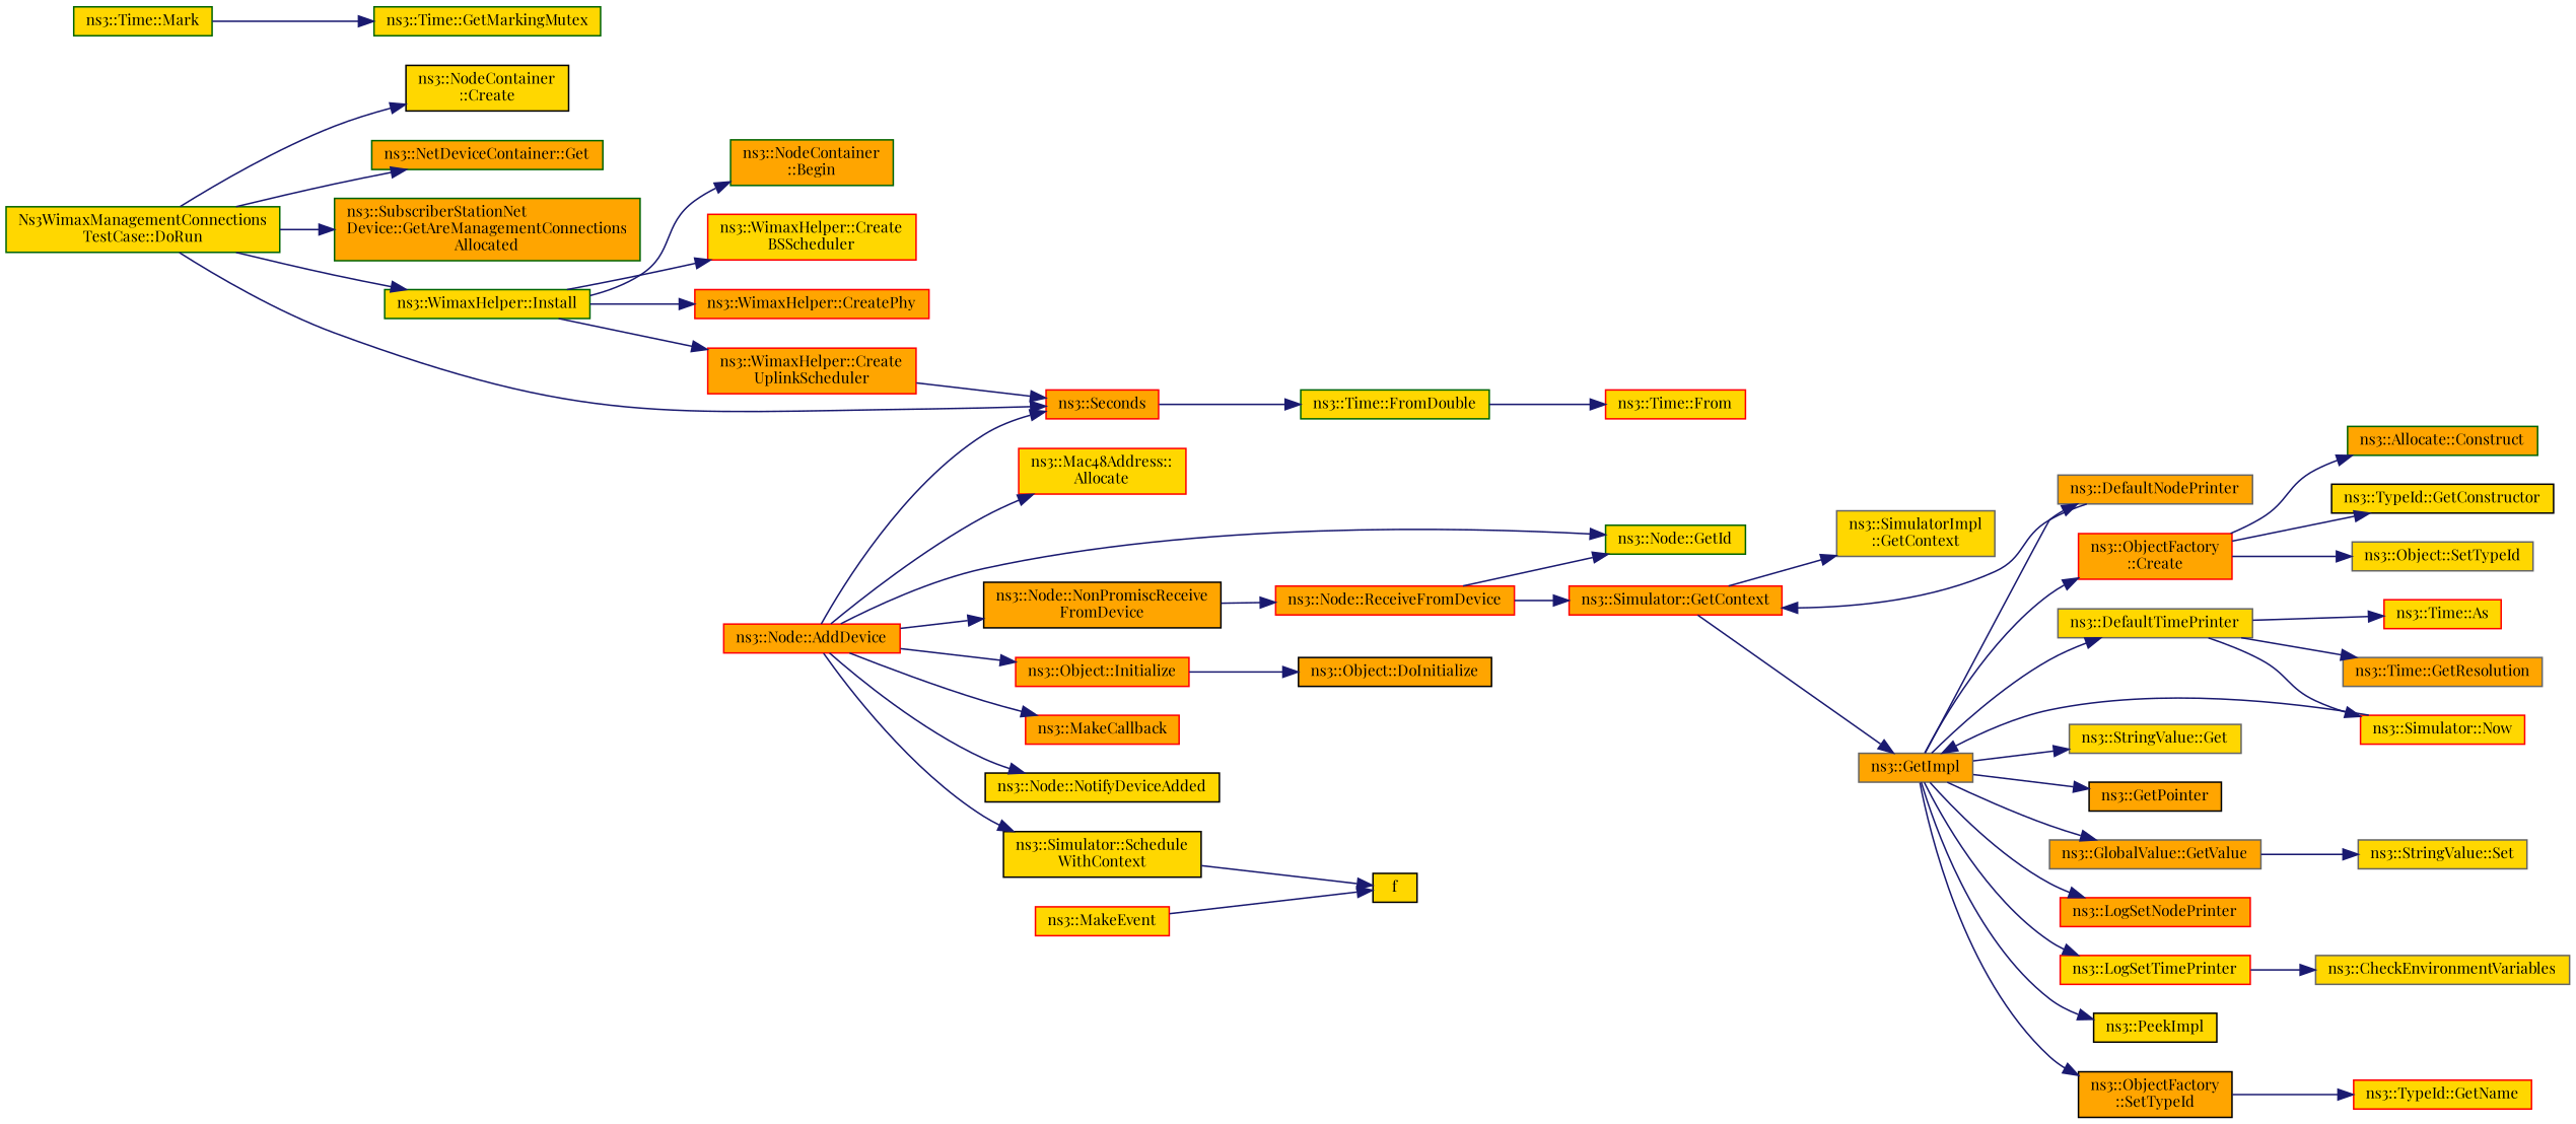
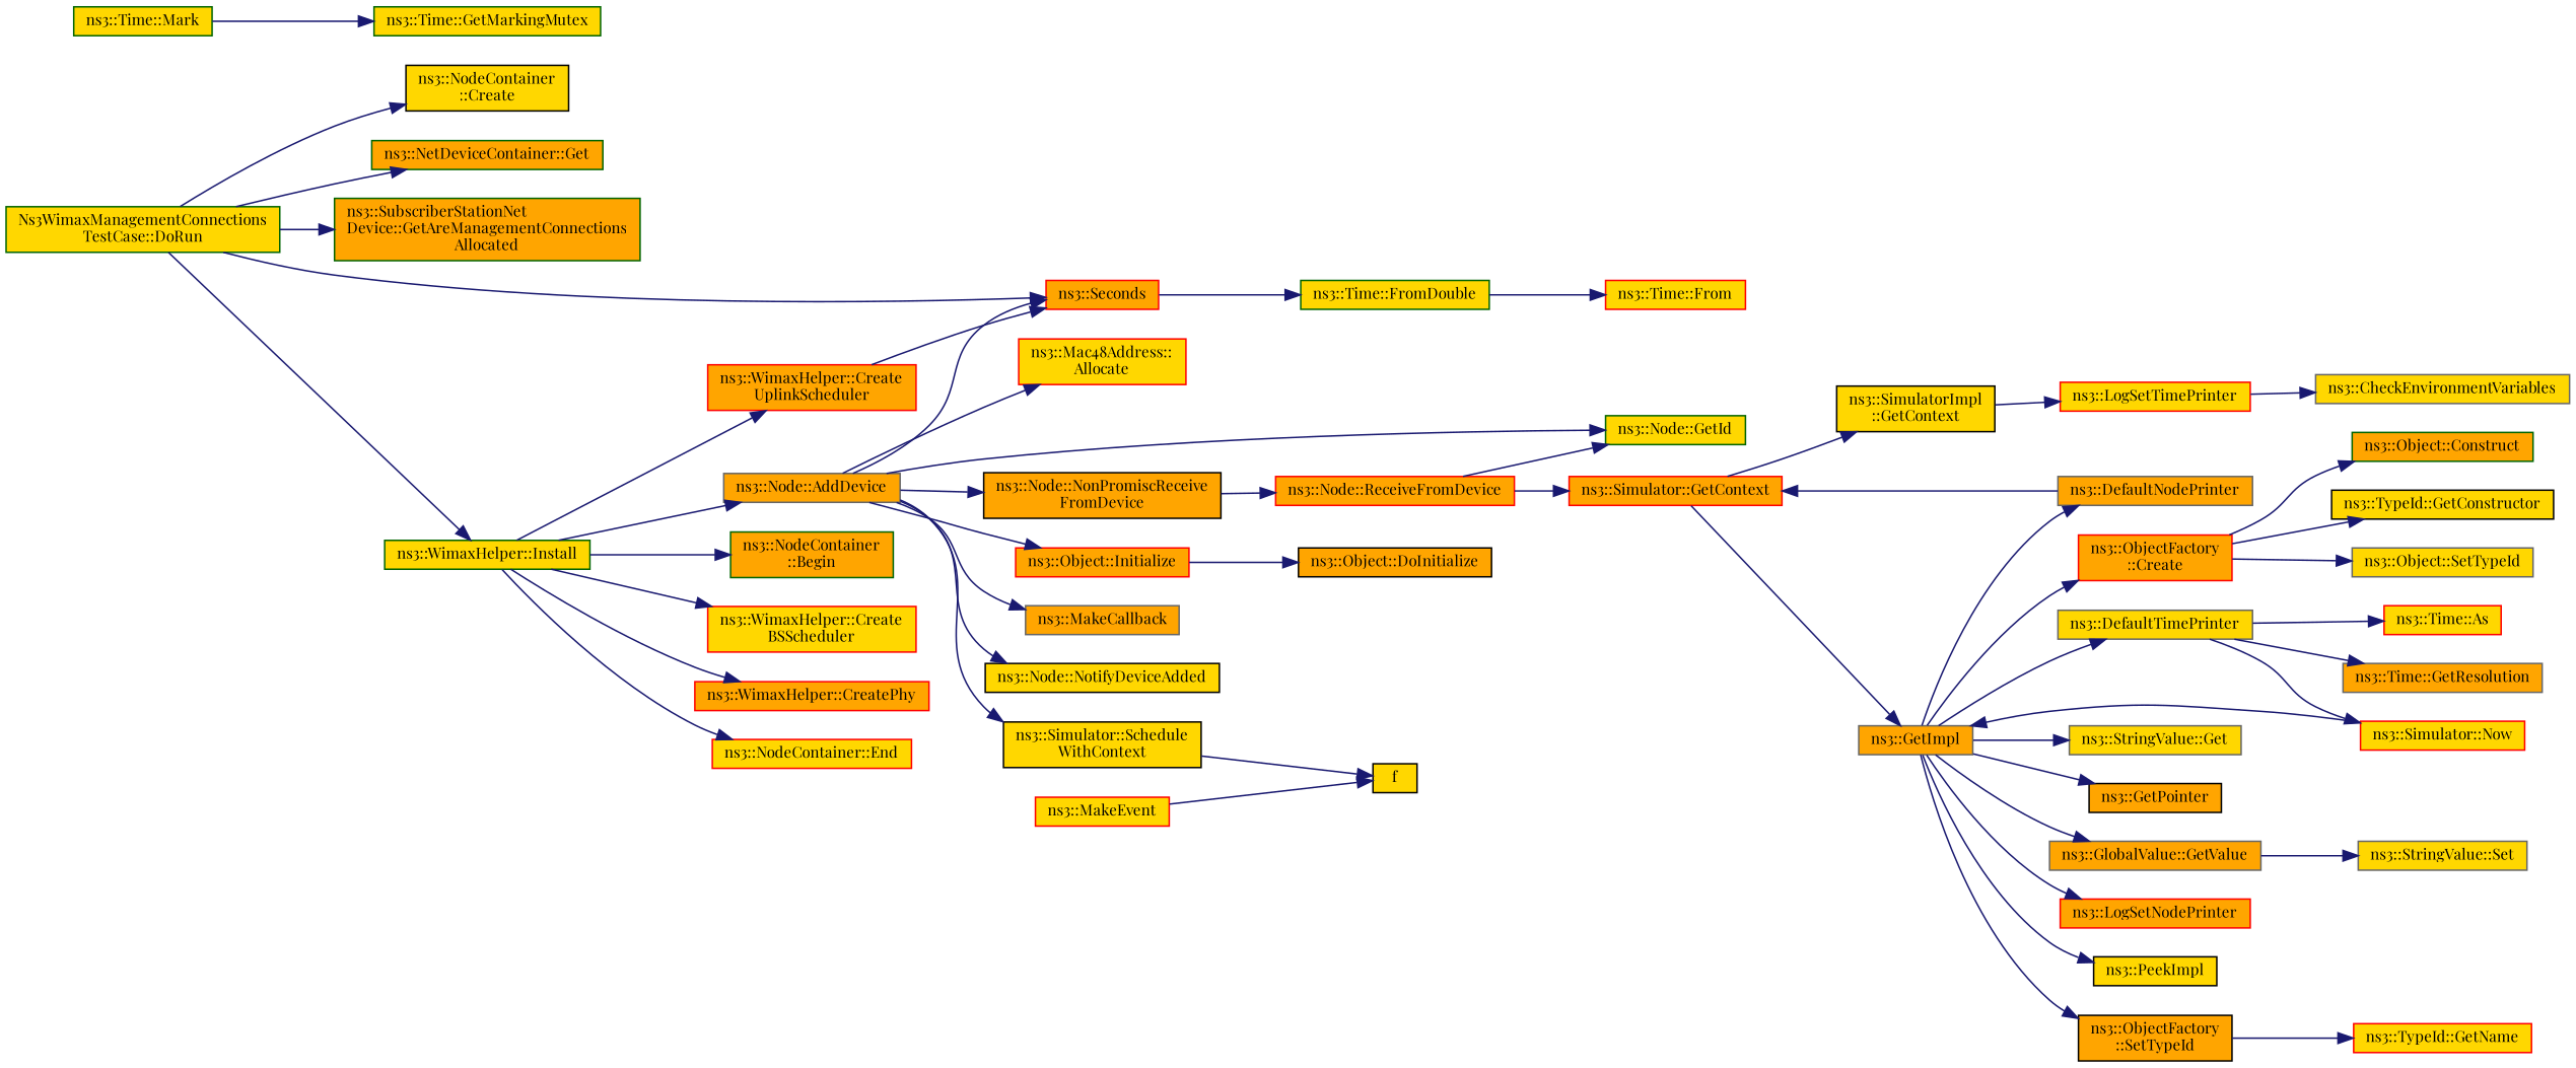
  digraph {
    fontname="Playfair Display"
    rankdir=LR
    node [color=red fillcolor=gold fontname="Playfair Display" fontsize=10 shape=record style=filled]
    edge [color=midnightblue fontname="Playfair Display" fontsize=10 labelfontname=Helvetica labelfontsize=10 style=solid]
    n1 [color=darkgreen fontcolor=black height=0.2 label="Ns3WimaxManagementConnections\lTestCase::DoRun" width=0.4]
    n2 [color=black height=0.2 label="ns3::NodeContainer\l::Create" width=0.4]
    n3 [color=darkgreen fillcolor=orange height=0.2 label="ns3::NetDeviceContainer::Get" width=0.4]
    n4 [color=darkgreen fillcolor=orange height=0.2 label="ns3::SubscriberStationNet\lDevice::GetAreManagementConnections\lAllocated" width=0.4]
    n5 [color=darkgreen height=0.2 label="ns3::WimaxHelper::Install" width=0.4]
    n6 [fillcolor=orange height=0.2 label="ns3::Seconds" width=0.4]
-   n7 [fillcolor=orange height=0.2 label="ns3::Node::AddDevice" width=0.4]
+   n7 [color=gray40 fillcolor=orange height=0.2 label="ns3::Node::AddDevice" width=0.4]
    n8 [color=darkgreen fillcolor=orange height=0.2 label="ns3::NodeContainer\l::Begin" width=0.4]
    n9 [height=0.2 label="ns3::WimaxHelper::Create\lBSScheduler" width=0.4]
    n10 [fillcolor=orange height=0.2 label="ns3::WimaxHelper::CreatePhy" width=0.4]
    n11 [fillcolor=orange height=0.2 label="ns3::WimaxHelper::Create\lUplinkScheduler" width=0.4]
+   n12 [height=0.2 label="ns3::NodeContainer::End" width=0.4]
    n13 [color=darkgreen height=0.2 label="ns3::Time::FromDouble" width=0.4]
    n14 [height=0.2 label="ns3::Mac48Address::\lAllocate" width=0.4]
    n15 [color=darkgreen height=0.2 label="ns3::Node::GetId" width=0.4]
    n16 [fillcolor=orange height=0.2 label="ns3::Object::Initialize" width=0.4]
-   n17 [fillcolor=orange height=0.2 label="ns3::MakeCallback" width=0.4]
+   n17 [color=gray40 fillcolor=orange height=0.2 label="ns3::MakeCallback" width=0.4]
    n18 [color=black fillcolor=orange height=0.2 label="ns3::Node::NonPromiscReceive\lFromDevice" width=0.4]
    n19 [color=black height=0.2 label="ns3::Node::NotifyDeviceAdded" width=0.4]
    n20 [color=black height=0.2 label="ns3::Simulator::Schedule\lWithContext" width=0.4]
    n21 [color=black fillcolor=orange height=0.2 label="ns3::Object::DoInitialize" width=0.4]
    n22 [fillcolor=orange height=0.2 label="ns3::Node::ReceiveFromDevice" width=0.4]
    n23 [color=black height=0.2 label=f width=0.4]
    n24 [fillcolor=orange height=0.2 label="ns3::Simulator::GetContext" width=0.4]
-   n25 [color=gray40 height=0.2 label="ns3::SimulatorImpl\l::GetContext" width=0.4]
+   n25 [color=black height=0.2 label="ns3::SimulatorImpl\l::GetContext" width=0.4]
    n26 [color=gray40 fillcolor=orange height=0.2 label="ns3::GetImpl" width=0.4]
    n27 [fillcolor=orange height=0.2 label="ns3::ObjectFactory\l::Create" width=0.4]
    n28 [color=gray40 fillcolor=orange height=0.2 label="ns3::DefaultNodePrinter" width=0.4]
    n29 [color=gray40 height=0.2 label="ns3::DefaultTimePrinter" width=0.4]
    n30 [color=gray40 height=0.2 label="ns3::StringValue::Get" width=0.4]
    n31 [color=black fillcolor=orange height=0.2 label="ns3::GetPointer" width=0.4]
    n32 [color=gray40 fillcolor=orange height=0.2 label="ns3::GlobalValue::GetValue" width=0.4]
    n33 [fillcolor=orange height=0.2 label="ns3::LogSetNodePrinter" width=0.4]
    n34 [height=0.2 label="ns3::LogSetTimePrinter" width=0.4]
    n35 [color=black height=0.2 label="ns3::PeekImpl" width=0.4]
    n36 [color=black fillcolor=orange height=0.2 label="ns3::ObjectFactory\l::SetTypeId" width=0.4]
-   n37 [color=darkgreen fillcolor=orange height=0.2 label="ns3::Allocate::Construct" width=0.4]
+   n37 [color=darkgreen fillcolor=orange height=0.2 label="ns3::Object::Construct" width=0.4]
    n38 [color=black height=0.2 label="ns3::TypeId::GetConstructor" width=0.4]
    n39 [color=gray40 height=0.2 label="ns3::Object::SetTypeId" width=0.4]
    n40 [height=0.2 label="ns3::Time::As" width=0.4]
    n41 [color=gray40 fillcolor=orange height=0.2 label="ns3::Time::GetResolution" width=0.4]
    n42 [height=0.2 label="ns3::Simulator::Now" width=0.4]
    n43 [color=gray40 height=0.2 label="ns3::StringValue::Set" width=0.4]
    n44 [color=gray40 height=0.2 label="ns3::CheckEnvironmentVariables" width=0.4]
    n45 [height=0.2 label="ns3::TypeId::GetName" width=0.4]
    n46 [height=0.2 label="ns3::MakeEvent" width=0.4]
    n47 [height=0.2 label="ns3::Time::From" width=0.4]
    n48 [color=darkgreen height=0.2 label="ns3::Time::Mark" width=0.4]
    n49 [color=darkgreen height=0.2 label="ns3::Time::GetMarkingMutex" width=0.4]
    n1 -> n2
    n1 -> n3
    n1 -> n4
    n1 -> n5
    n1 -> n6
+   n5 -> n7
    n5 -> n8
    n5 -> n9
    n5 -> n10
    n5 -> n11
+   n5 -> n12
    n6 -> n13
    n7 -> n6
    n7 -> n14
    n7 -> n15
    n7 -> n16
    n7 -> n17
    n7 -> n18
    n7 -> n19
    n7 -> n20
    n11 -> n6
    n13 -> n47
    n16 -> n21
    n18 -> n22
    n20 -> n23
    n22 -> n15
    n22 -> n24
    n24 -> n25
    n24 -> n26
    n26 -> n27
    n26 -> n28
    n26 -> n29
    n26 -> n30
    n26 -> n31
    n26 -> n32
    n26 -> n33
-   n26 -> n34
+   n25 -> n34
    n26 -> n35
    n26 -> n36
    n27 -> n37
    n27 -> n38
    n27 -> n39
    n28 -> n24
    n29 -> n40
    n29 -> n41
    n29 -> n42
    n32 -> n43
    n34 -> n44
    n36 -> n45
    n42 -> n26
    n46 -> n23
    n48 -> n49
  }
